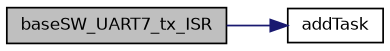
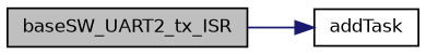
  digraph {
    rankdir=LR
    node [color=black fontname=Helvetica fontsize=10 shape=record style=filled]
-   n1 [fillcolor=grey75 fontcolor=black height=0.2 label=baseSW_UART7_tx_ISR width=0.4]
+   n1 [fillcolor=grey75 fontcolor=black height=0.2 label=baseSW_UART2_tx_ISR width=0.4]
    n2 [fillcolor=white height=0.2 label=addTask width=0.4]
    n1 -> n2 [color=midnightblue fontname=Helvetica fontsize=10 labelfontname=Helvetica labelfontsize=10 style=solid]
  }
